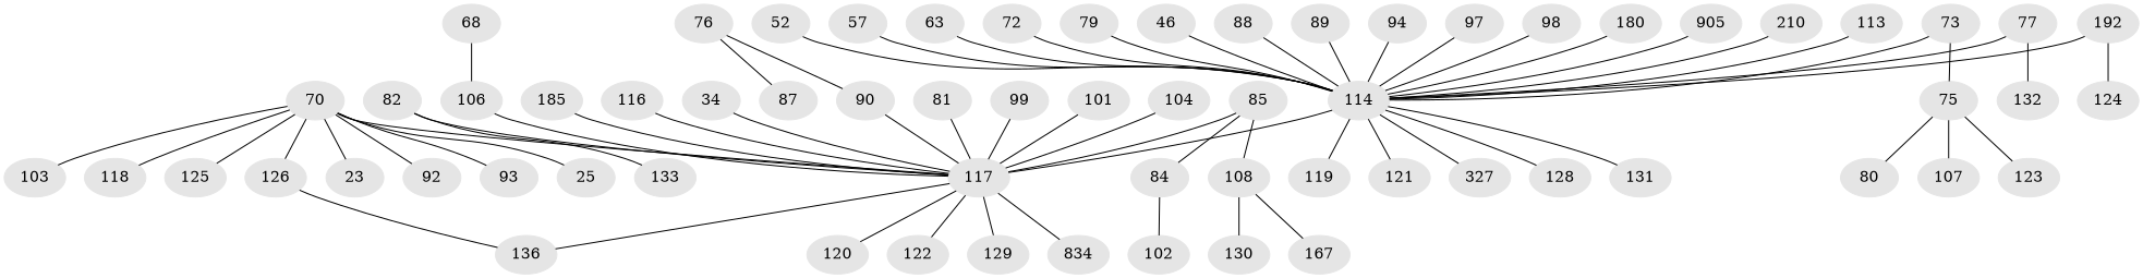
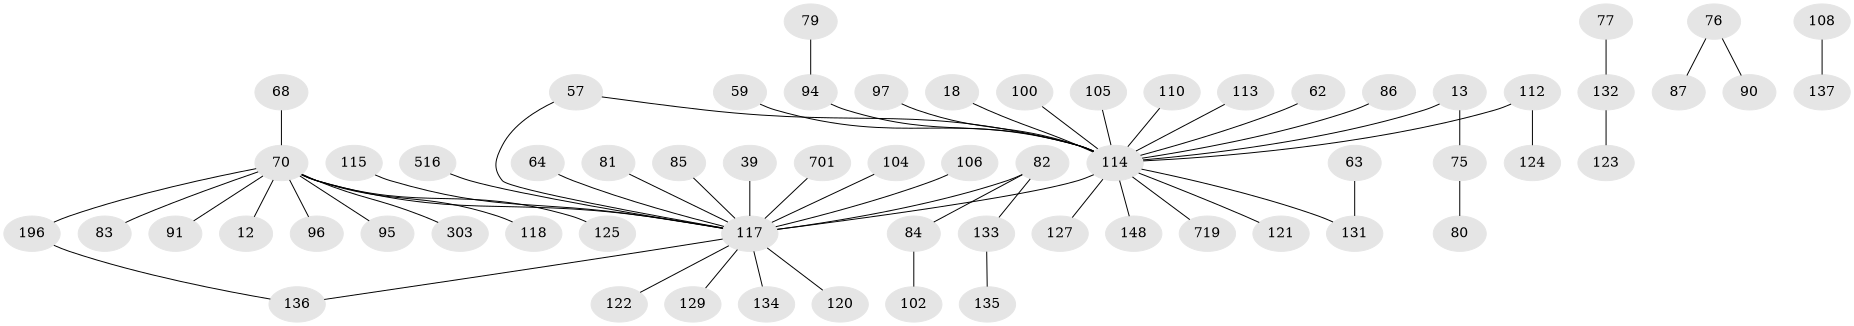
  graph {
    node [color=gray90 style=filled]
    114 [super="+27+6+8+10+21+28+29+47+109+74"]
    117 [super="+39+42+22+59+111+58"]
-   119
+   119 [label=719]
    121
-   127 [label=327]
-   128 [super="+19"]
+   127
+   128 [super="+19" label=148]
    131
-   52
+   52 [label=62]
    57
    120 [super="+30+38"]
    122 [super="+78"]
    129
-   134 [label=834]
+   134
    136
    63
-   64 [label=34]
+   64
    70 [super="+15+67"]
-   83 [label=23]
-   92
-   93
-   95 [label=25]
-   103
+   83
+   91
+   92 [label=12]
+   93 [label=96]
+   95
+   103 [label=303]
    118
    125
-   126
+   126 [label=196]
    68
-   72
-   73 [super="+51"]
+   73 [super="+51" label=13]
    75
    80
-   107
    123
    76
    87
    90 [super="+16+37+49"]
    77
    132
    79
    81
    82 [super="+65"]
    84
    133 [super="+96"]
    102
+   135
    85
    108
-   130
-   137 [label=167]
-   86 [label=46]
-   88
-   89
+   137
+   86
+   89 [label=59]
    94
    97
-   98
-   99
-   100 [label=180]
-   101
+   98 [label=18]
+   99 [label=39]
+   100
+   101 [label=701]
    104
-   105 [label=905]
+   105
    106
-   110 [label=210]
-   112 [super="+54" label=192]
+   110
+   112 [super="+54"]
    124
    113
-   115 [super="+46" label=185]
-   116 [super="+55"]
+   115 [super="+46"]
+   116 [super="+55" label=516]
    114 -- 117 [weight=5]
    114 -- 119
    114 -- 121
    114 -- 127
    114 -- 128
    114 -- 131
    117 -- 120
    117 -- 122 [weight=2]
    117 -- 129
    117 -- 134
    117 -- 136
    52 -- 114
    57 -- 114
-   63 -- 114
+   63 -- 131
    64 -- 117
    70 -- 117
    70 -- 83
+   70 -- 91
    70 -- 92
    70 -- 93
    70 -- 95
    70 -- 103
    70 -- 118
    70 -- 125
    70 -- 126
    126 -- 136
-   68 -- 106
-   72 -- 114
+   68 -- 70
    73 -- 114
    73 -- 75
    75 -- 80
-   75 -- 107
-   75 -- 123
+   132 -- 123
    76 -- 87
    76 -- 90
-   90 -- 117
-   77 -- 114
+   57 -- 117
    77 -- 132
-   79 -- 114
+   79 -- 94
    81 -- 117
    82 -- 117
-   85 -- 84
+   82 -- 84
    82 -- 133
    84 -- 102
+   133 -- 135
    85 -- 117
-   85 -- 108
-   108 -- 130
    108 -- 137
    86 -- 114
-   88 -- 114
    89 -- 114
    94 -- 114
    97 -- 114
    98 -- 114
    99 -- 117 [weight=2]
    100 -- 114
    101 -- 117
    104 -- 117
    105 -- 114
    106 -- 117
    110 -- 114
    112 -- 114
    112 -- 124
    113 -- 114
    115 -- 117
    116 -- 117
  }
